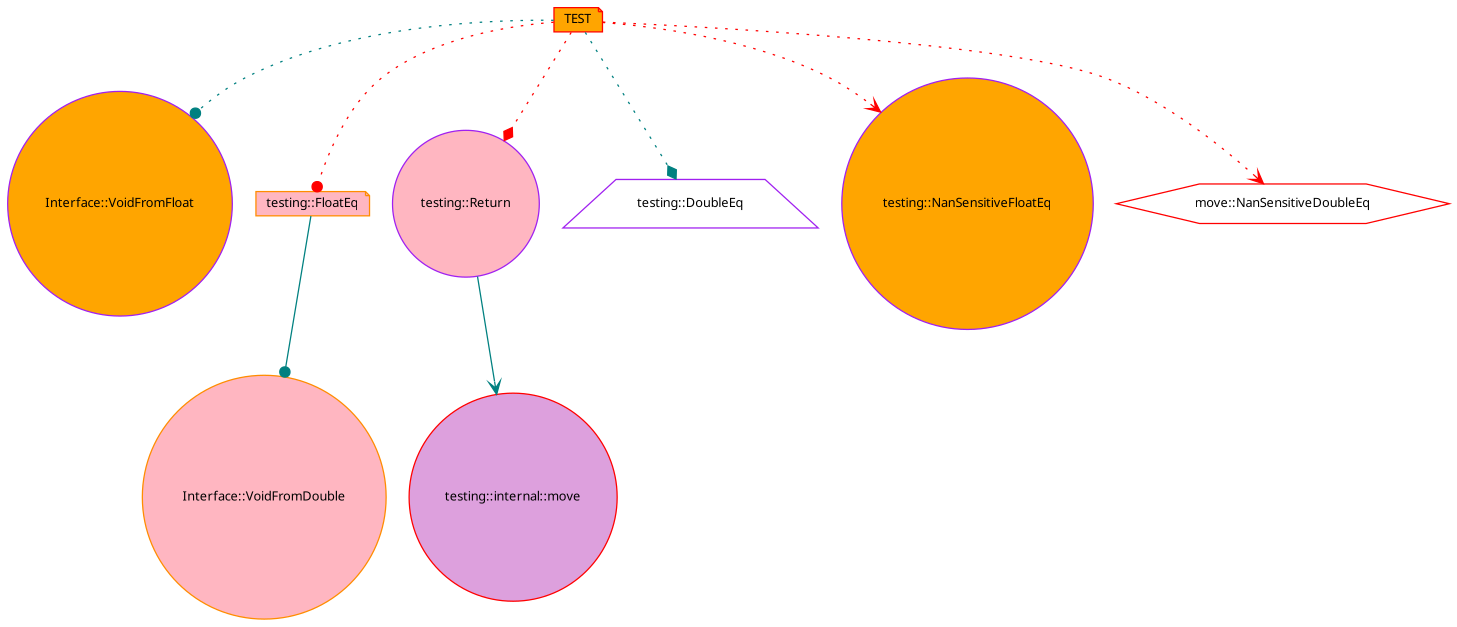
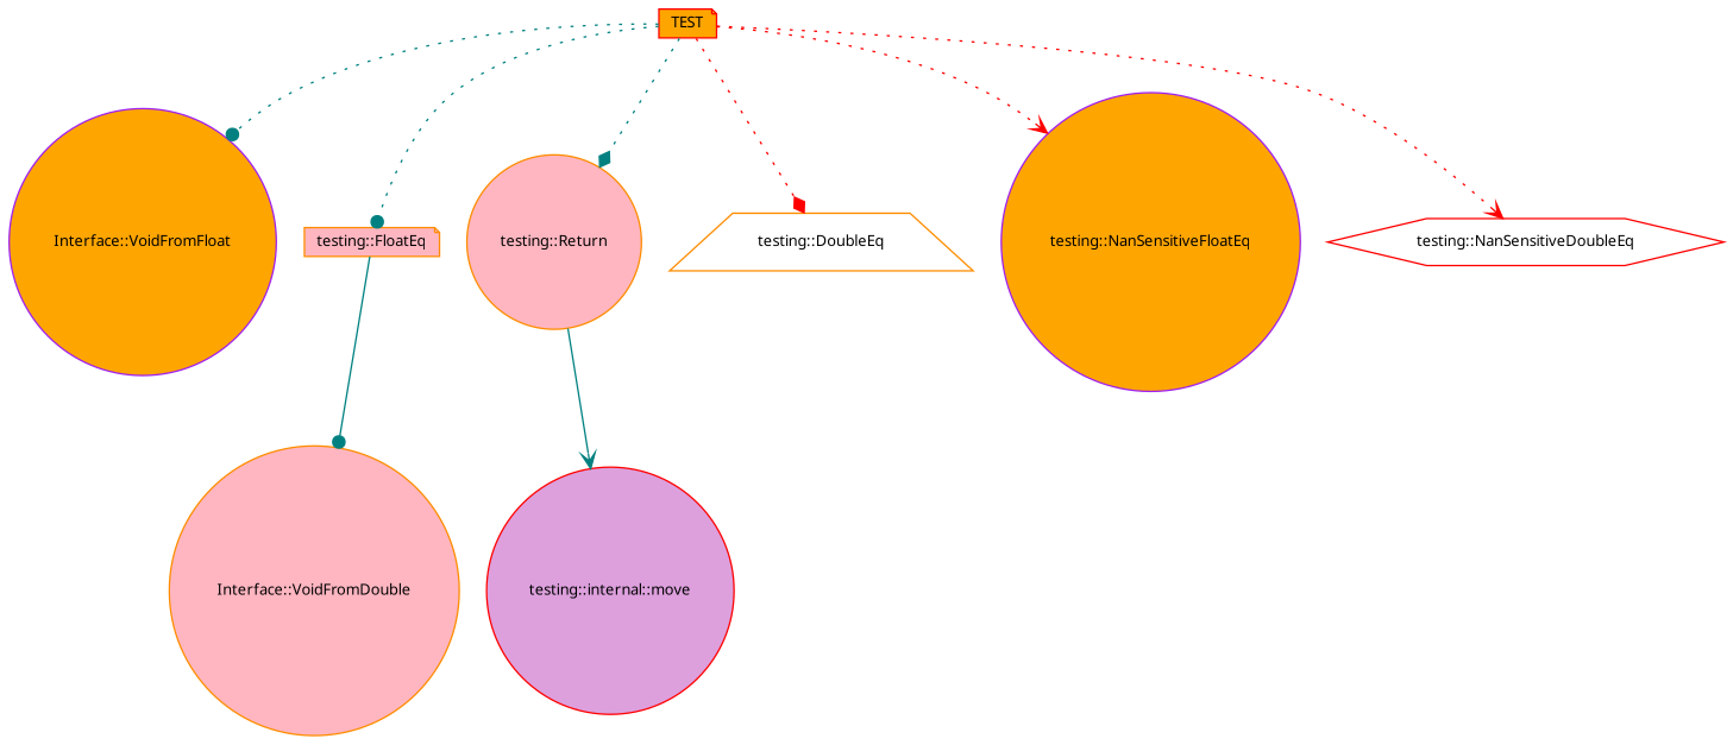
  digraph {
    fontname="Noto Sans"
    rankdir=TB
    node [color=darkorange fillcolor=orange fontname="Noto Sans" fontsize=10 shape=circle style=filled]
    edge [arrowhead=dot color=teal fontname="Noto Sans" fontsize=10 labelfontname=Helvetica labelfontsize=10 style=dotted]
    n1 [color=red fontcolor=black height=0.2 label=TEST shape=note width=0.4]
    n2 [color=purple height=0.2 label="Interface::VoidFromFloat" width=0.4]
    n3 [fillcolor=lightpink height=0.2 label="testing::FloatEq" shape=note width=0.4]
-   n4 [color=purple fillcolor=lightpink height=0.2 label="testing::Return" width=0.4]
-   n5 [color=purple fillcolor=white height=0.2 label="testing::DoubleEq" shape=trapezium width=0.4]
+   n4 [fillcolor=lightpink height=0.2 label="testing::Return" width=0.4]
+   n5 [fillcolor=white height=0.2 label="testing::DoubleEq" shape=trapezium width=0.4]
    n6 [color=purple height=0.2 label="testing::NanSensitiveFloatEq" width=0.4]
-   n7 [color=red fillcolor=white height=0.2 label="move::NanSensitiveDoubleEq" shape=hexagon width=0.4]
+   n7 [color=red fillcolor=white height=0.2 label="testing::NanSensitiveDoubleEq" shape=hexagon width=0.4]
    n8 [fillcolor=lightpink height=0.2 label="Interface::VoidFromDouble" width=0.4]
    n9 [color=red fillcolor=plum height=0.2 label="testing::internal::move" width=0.4]
    n1 -> n2
-   n1 -> n3 [color=red]
-   n1 -> n4 [arrowhead=diamond color=red]
-   n1 -> n5 [arrowhead=diamond]
+   n1 -> n3
+   n1 -> n4 [arrowhead=diamond]
+   n1 -> n5 [arrowhead=diamond color=red]
    n1 -> n6 [arrowhead=vee color=red]
    n1 -> n7 [arrowhead=vee color=red]
    n3 -> n8 [style=solid]
    n4 -> n9 [arrowhead=vee style=solid]
  }
